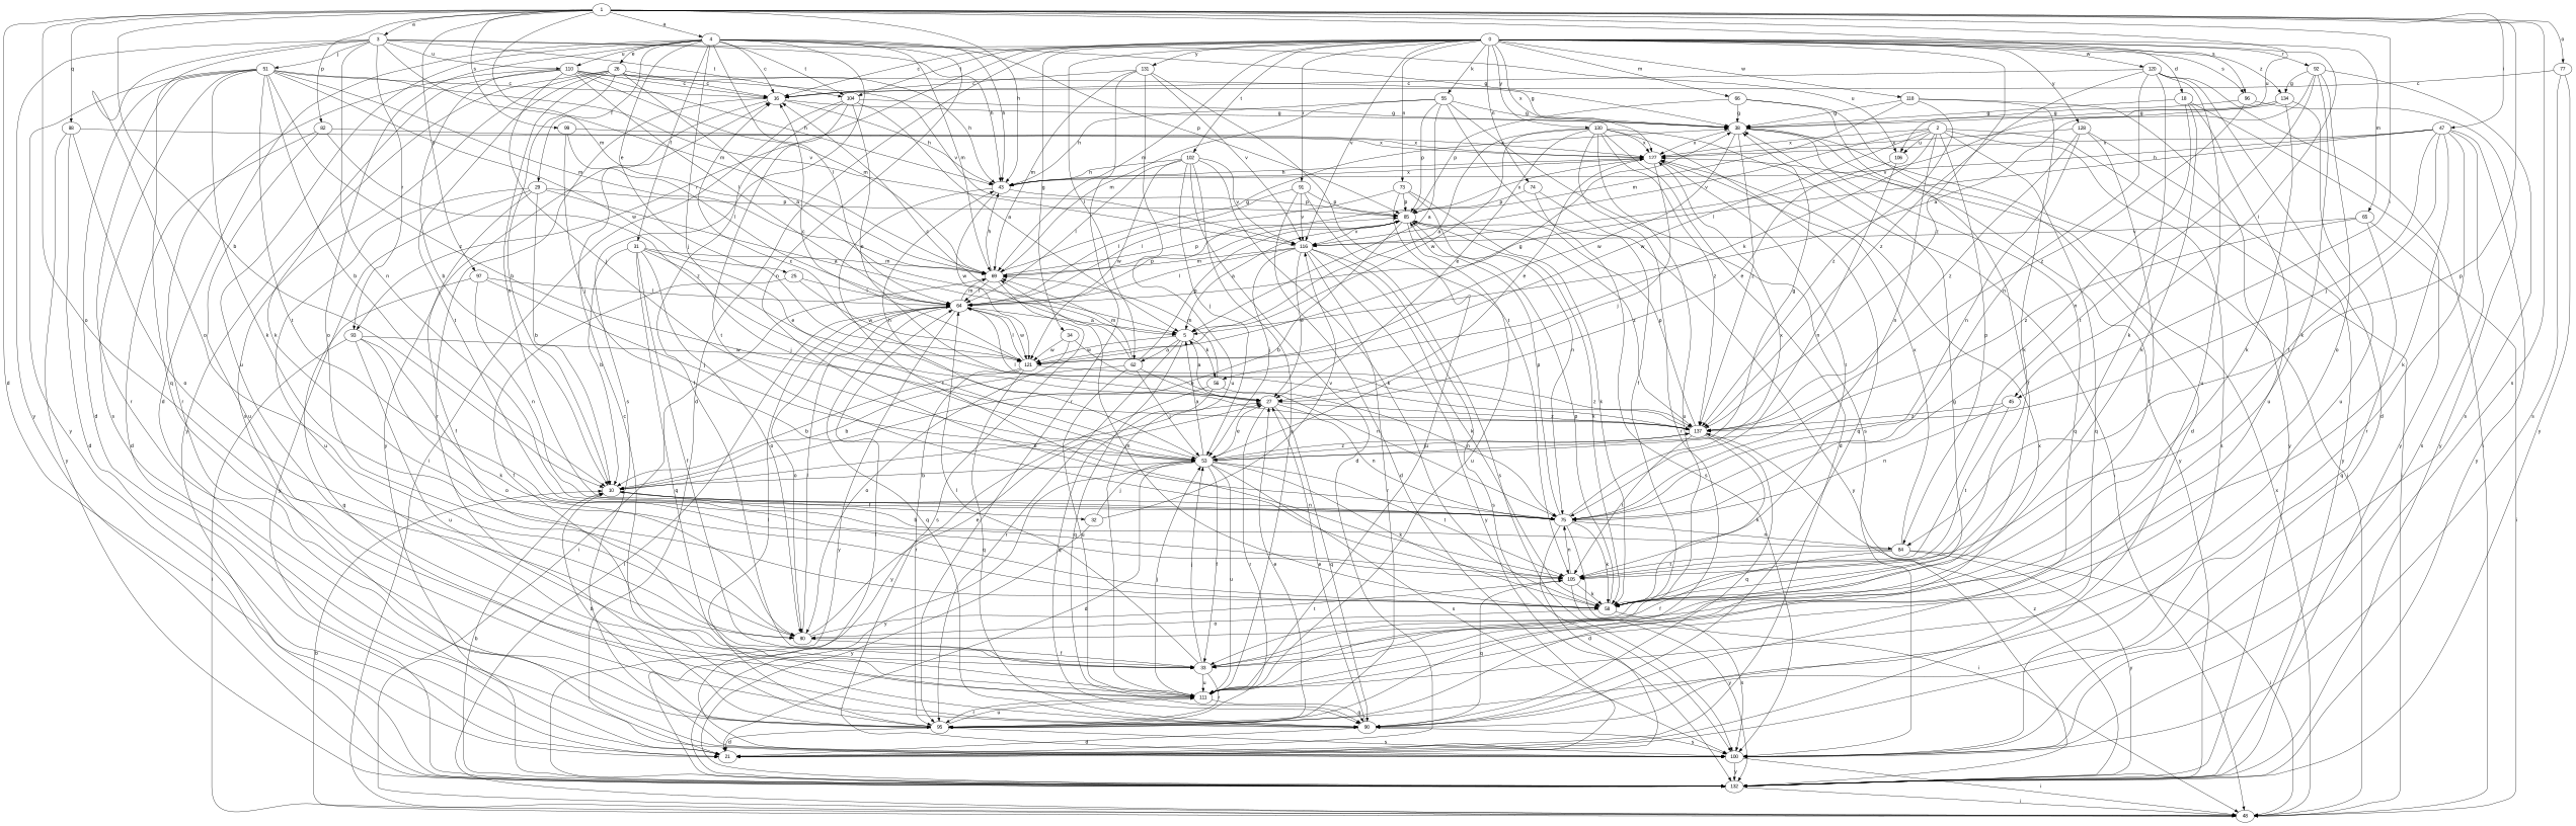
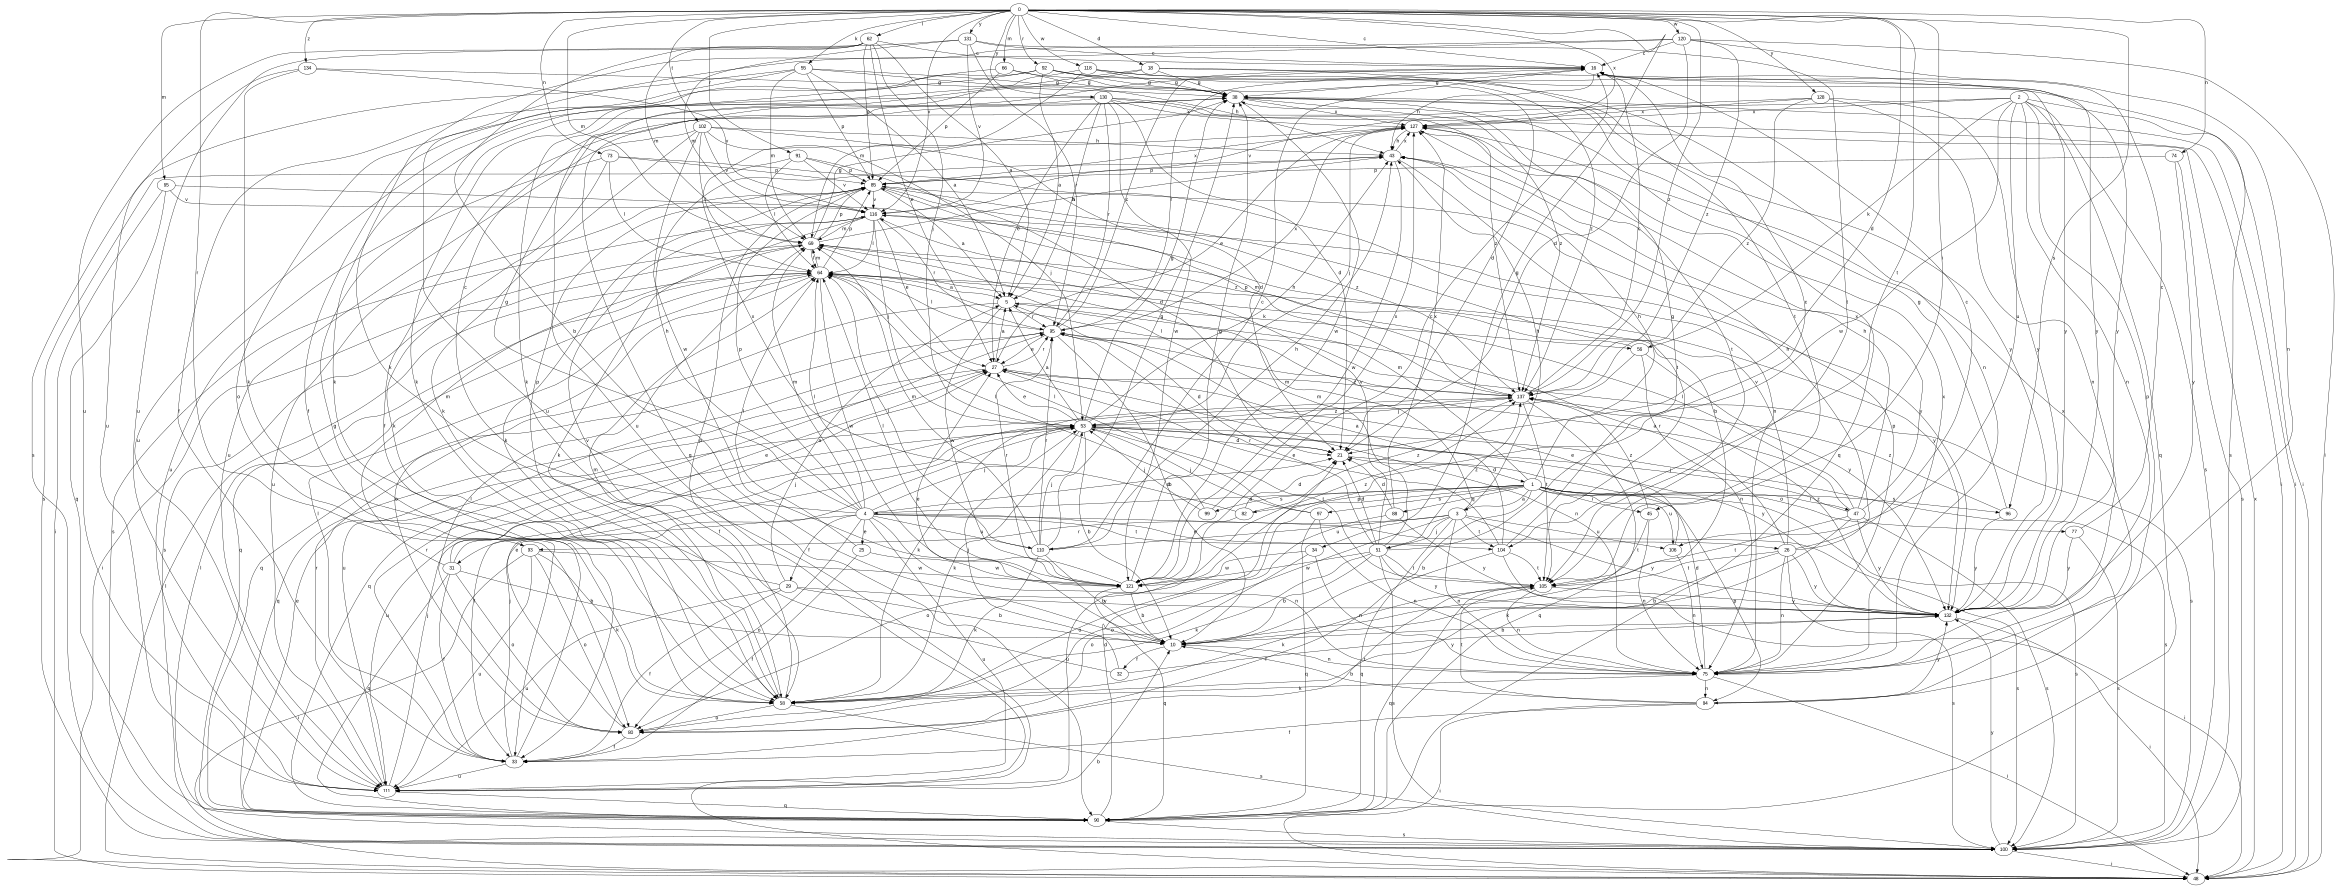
  strict digraph {
    fontname="Liberation Sans"
    node [fontname="Liberation Sans"]
    edge [fontname="Liberation Sans"]
    0
    16
    18
    21
    34
    45
    55
    62
    65
    66
    69
    73
    74
    91
    92
    93
    96
    102
    104
    116
    118
    120
    127
    128
    130
    131
    134
    137
    38
    43
    132
    95
    75
    111
    58
    80
    121
    48
    90
    105
    100
    85
    5
    33
    10
    53
    27
    64
    1
    3
    4
    47
    77
    82
    84
    88
    97
    99
    106
    51
    110
    25
    26
    29
    31
    32
    2
    56
    0 -> 16 [label=c]
    0 -> 18 [label=d]
    0 -> 21 [label=d]
    0 -> 34 [label=g]
    0 -> 45 [label=i]
    0 -> 55 [label=k]
    0 -> 62 [label=l]
    0 -> 65 [label=m]
    0 -> 66 [label=m]
    0 -> 69 [label=m]
    0 -> 73 [label=n]
    0 -> 74 [label=n]
    0 -> 91 [label=r]
    0 -> 92 [label=r]
    0 -> 93 [label=r]
    0 -> 96 [label=s]
    0 -> 102 [label=t]
    0 -> 104 [label=t]
    0 -> 116 [label=v]
    0 -> 118 [label=w]
    0 -> 120 [label=w]
    0 -> 127 [label=x]
    0 -> 128 [label=y]
    0 -> 130 [label=y]
    0 -> 131 [label=y]
    0 -> 134 [label=z]
    0 -> 137 [label=z]
    16 -> 38 [label=g]
    16 -> 43 [label=h]
    16 -> 132 [label=y]
    16 -> 95 [label=r]
    18 -> 38 [label=g]
    18 -> 132 [label=y]
    18 -> 75 [label=n]
    18 -> 111 [label=u]
    18 -> 58 [label=k]
    34 -> 75 [label=n]
    34 -> 80 [label=o]
    34 -> 121 [label=w]
    45 -> 137 [label=z]
    45 -> 75 [label=n]
    45 -> 105 [label=t]
    55 -> 69 [label=m]
    55 -> 38 [label=g]
    55 -> 43 [label=h]
    55 -> 100 [label=s]
    55 -> 85 [label=p]
    55 -> 5 [label=a]
    55 -> 33 [label=f]
    62 -> 16 [label=c]
    62 -> 69 [label=m]
    62 -> 111 [label=u]
    62 -> 85 [label=p]
-   5 -> 62 [label=a]
+   62 -> 5 [label=a]
    62 -> 10 [label=b]
    62 -> 53 [label=j]
    62 -> 27 [label=e]
    65 -> 116 [label=v]
    65 -> 137 [label=z]
    65 -> 48 [label=i]
    65 -> 90 [label=q]
    66 -> 21 [label=d]
    66 -> 38 [label=g]
    66 -> 85 [label=p]
    66 -> 33 [label=f]
    69 -> 38 [label=g]
    69 -> 43 [label=h]
    69 -> 48 [label=i]
    69 -> 100 [label=s]
    69 -> 85 [label=p]
    69 -> 64 [label=l]
    73 -> 75 [label=n]
    73 -> 111 [label=u]
    73 -> 58 [label=k]
    73 -> 85 [label=p]
    73 -> 64 [label=l]
    74 -> 132 [label=y]
    74 -> 100 [label=s]
    74 -> 85 [label=p]
    91 -> 21 [label=d]
    91 -> 116 [label=v]
    91 -> 100 [label=s]
    91 -> 85 [label=p]
    91 -> 64 [label=l]
-   92 -> 134 [label=g]
+   92 -> 38 [label=g]
    92 -> 58 [label=k]
    92 -> 80 [label=o]
    92 -> 105 [label=t]
    92 -> 100 [label=s]
    92 -> 5 [label=a]
    93 -> 111 [label=u]
    93 -> 58 [label=k]
    93 -> 80 [label=o]
    93 -> 121 [label=w]
    93 -> 48 [label=i]
    96 -> 137 [label=z]
    96 -> 38 [label=g]
    96 -> 132 [label=y]
    102 -> 21 [label=d]
    102 -> 116 [label=v]
    102 -> 43 [label=h]
    102 -> 111 [label=u]
    102 -> 58 [label=k]
    102 -> 121 [label=w]
    102 -> 53 [label=j]
    102 -> 64 [label=l]
    104 -> 38 [label=g]
    104 -> 48 [label=i]
    104 -> 105 [label=t]
    104 -> 5 [label=a]
    104 -> 33 [label=f]
    104 -> 27 [label=e]
    116 -> 69 [label=m]
    116 -> 132 [label=y]
    116 -> 95 [label=r]
    116 -> 58 [label=k]
    116 -> 100 [label=s]
    116 -> 53 [label=j]
    116 -> 27 [label=e]
    116 -> 64 [label=l]
    118 -> 69 [label=m]
    118 -> 137 [label=z]
    118 -> 38 [label=g]
    118 -> 132 [label=y]
    118 -> 58 [label=k]
    120 -> 16 [label=c]
    120 -> 21 [label=d]
    120 -> 137 [label=z]
    120 -> 75 [label=n]
    120 -> 111 [label=u]
    120 -> 58 [label=k]
    120 -> 48 [label=i]
    127 -> 43 [label=h]
    127 -> 105 [label=t]
    127 -> 53 [label=j]
    127 -> 27 [label=e]
    128 -> 127 [label=x]
    128 -> 137 [label=z]
    128 -> 132 [label=y]
    128 -> 75 [label=n]
    128 -> 33 [label=f]
    130 -> 21 [label=d]
    130 -> 127 [label=x]
    130 -> 137 [label=z]
    130 -> 95 [label=r]
    130 -> 111 [label=u]
    130 -> 121 [label=w]
    130 -> 48 [label=i]
    130 -> 90 [label=q]
    130 -> 5 [label=a]
    130 -> 27 [label=e]
    131 -> 16 [label=c]
    131 -> 69 [label=m]
    131 -> 116 [label=v]
    131 -> 95 [label=r]
    131 -> 111 [label=u]
    131 -> 105 [label=t]
    134 -> 116 [label=v]
    134 -> 38 [label=g]
    134 -> 111 [label=u]
    134 -> 58 [label=k]
    137 -> 16 [label=c]
    137 -> 58 [label=k]
    137 -> 90 [label=q]
    137 -> 105 [label=t]
    137 -> 85 [label=p]
    137 -> 53 [label=j]
    137 -> 64 [label=l]
    38 -> 127 [label=x]
    38 -> 137 [label=z]
    38 -> 132 [label=y]
    38 -> 121 [label=w]
    38 -> 48 [label=i]
    38 -> 90 [label=q]
    43 -> 127 [label=x]
    43 -> 121 [label=w]
    43 -> 105 [label=t]
    43 -> 85 [label=p]
    132 -> 137 [label=z]
    132 -> 48 [label=i]
    132 -> 10 [label=b]
    95 -> 16 [label=c]
    95 -> 21 [label=d]
    95 -> 127 [label=x]
    95 -> 111 [label=u]
    95 -> 100 [label=s]
    95 -> 10 [label=b]
    95 -> 27 [label=e]
    95 -> 64 [label=l]
    75 -> 21 [label=d]
    75 -> 127 [label=x]
    75 -> 58 [label=k]
    75 -> 48 [label=i]
    75 -> 85 [label=p]
    75 -> 84 [label=n]
    111 -> 95 [label=r]
    111 -> 90 [label=q]
    111 -> 53 [label=j]
    58 -> 69 [label=m]
    58 -> 80 [label=o]
    58 -> 100 [label=s]
    58 -> 85 [label=p]
    80 -> 105 [label=t]
    80 -> 33 [label=f]
    80 -> 27 [label=e]
    80 -> 64 [label=l]
    121 -> 16 [label=c]
    121 -> 137 [label=z]
    121 -> 38 [label=g]
    121 -> 95 [label=r]
    121 -> 90 [label=q]
    121 -> 10 [label=b]
    121 -> 64 [label=l]
    48 -> 127 [label=x]
    48 -> 10 [label=b]
    48 -> 64 [label=l]
    90 -> 21 [label=d]
    90 -> 100 [label=s]
    90 -> 27 [label=e]
    105 -> 132 [label=y]
    105 -> 75 [label=n]
    105 -> 58 [label=k]
    105 -> 90 [label=q]
    100 -> 132 [label=y]
    100 -> 48 [label=i]
    100 -> 64 [label=l]
    85 -> 116 [label=v]
    85 -> 127 [label=x]
    85 -> 137 [label=z]
    85 -> 111 [label=u]
    85 -> 58 [label=k]
    85 -> 5 [label=a]
    85 -> 10 [label=b]
    5 -> 95 [label=r]
    5 -> 121 [label=w]
    5 -> 90 [label=q]
    5 -> 56 [label=k]
    33 -> 38 [label=g]
    33 -> 95 [label=r]
    33 -> 111 [label=u]
    33 -> 53 [label=j]
    33 -> 64 [label=l]
    10 -> 75 [label=n]
    10 -> 27 [label=e]
    10 -> 32 [label=f]
    53 -> 21 [label=d]
    53 -> 137 [label=z]
    53 -> 38 [label=g]
    53 -> 43 [label=h]
    53 -> 132 [label=y]
    53 -> 111 [label=u]
    53 -> 58 [label=k]
    53 -> 105 [label=t]
    53 -> 100 [label=s]
    53 -> 5 [label=a]
    53 -> 33 [label=f]
    53 -> 10 [label=b]
    53 -> 27 [label=e]
    27 -> 137 [label=z]
    27 -> 95 [label=r]
    27 -> 75 [label=n]
    27 -> 90 [label=q]
    27 -> 5 [label=a]
    64 -> 69 [label=m]
    64 -> 132 [label=y]
    64 -> 80 [label=o]
    64 -> 121 [label=w]
    64 -> 90 [label=q]
    64 -> 85 [label=p]
    64 -> 5 [label=a]
-   1 -> 21 [label=d]
+   21 -> 1 [label=d]
    1 -> 45 [label=i]
    1 -> 69 [label=m]
    1 -> 96 [label=s]
    1 -> 43 [label=h]
    1 -> 80 [label=o]
    1 -> 100 [label=s]
    1 -> 10 [label=b]
    1 -> 3 [label=a]
    1 -> 4 [label=a]
    1 -> 47 [label=i]
    1 -> 77 [label=o]
    1 -> 82 [label=p]
    1 -> 84 [label=p]
    1 -> 88 [label=q]
    1 -> 97 [label=s]
    1 -> 99 [label=s]
    1 -> 106 [label=u]
    3 -> 69 [label=m]
    3 -> 93 [label=r]
    3 -> 104 [label=t]
    3 -> 43 [label=h]
    3 -> 132 [label=y]
    3 -> 75 [label=n]
    3 -> 80 [label=o]
    3 -> 90 [label=q]
    3 -> 106 [label=u]
    3 -> 51 [label=j]
    3 -> 110 [label=u]
    4 -> 16 [label=c]
    4 -> 21 [label=d]
    4 -> 69 [label=m]
    4 -> 104 [label=t]
    4 -> 38 [label=g]
    4 -> 43 [label=h]
    4 -> 75 [label=n]
    4 -> 111 [label=u]
    4 -> 80 [label=o]
    4 -> 100 [label=s]
    4 -> 85 [label=p]
    4 -> 53 [label=j]
    4 -> 64 [label=l]
    4 -> 110 [label=u]
    4 -> 25 [label=e]
    4 -> 26 [label=e]
    4 -> 29 [label=f]
    4 -> 31 [label=f]
    47 -> 127 [label=x]
    47 -> 43 [label=h]
    47 -> 132 [label=y]
    47 -> 95 [label=r]
    47 -> 58 [label=k]
    47 -> 105 [label=t]
    47 -> 100 [label=s]
    47 -> 53 [label=j]
    47 -> 64 [label=l]
    77 -> 16 [label=c]
    77 -> 132 [label=y]
    77 -> 100 [label=s]
    82 -> 21 [label=d]
    82 -> 127 [label=x]
    82 -> 137 [label=z]
    82 -> 111 [label=u]
    84 -> 127 [label=x]
    84 -> 132 [label=y]
    84 -> 48 [label=i]
    84 -> 105 [label=t]
    84 -> 33 [label=f]
    84 -> 10 [label=b]
    88 -> 21 [label=d]
    88 -> 127 [label=x]
    88 -> 132 [label=y]
    88 -> 80 [label=o]
    97 -> 75 [label=n]
    97 -> 90 [label=q]
    97 -> 53 [label=j]
    97 -> 64 [label=l]
    99 -> 127 [label=x]
    99 -> 53 [label=j]
    99 -> 64 [label=l]
    106 -> 75 [label=n]
    106 -> 27 [label=e]
    51 -> 16 [label=c]
    51 -> 21 [label=d]
    51 -> 69 [label=m]
    51 -> 116 [label=v]
    51 -> 137 [label=z]
    51 -> 132 [label=y]
    51 -> 95 [label=r]
    51 -> 58 [label=k]
    51 -> 121 [label=w]
    51 -> 105 [label=t]
    51 -> 100 [label=s]
    51 -> 10 [label=b]
    110 -> 16 [label=c]
    110 -> 69 [label=m]
    110 -> 38 [label=g]
    110 -> 43 [label=h]
    110 -> 95 [label=r]
    110 -> 58 [label=k]
    110 -> 10 [label=b]
    110 -> 53 [label=j]
    110 -> 64 [label=l]
    25 -> 121 [label=w]
    25 -> 33 [label=f]
    25 -> 64 [label=l]
    26 -> 16 [label=c]
    26 -> 116 [label=v]
    26 -> 43 [label=h]
    26 -> 132 [label=y]
    26 -> 75 [label=n]
    26 -> 105 [label=t]
    26 -> 100 [label=s]
    26 -> 5 [label=a]
    26 -> 10 [label=b]
    29 -> 132 [label=y]
    29 -> 111 [label=u]
    29 -> 85 [label=p]
    29 -> 5 [label=a]
    29 -> 33 [label=f]
    29 -> 10 [label=b]
    31 -> 69 [label=m]
    31 -> 80 [label=o]
    31 -> 90 [label=q]
    31 -> 33 [label=f]
    31 -> 10 [label=b]
    31 -> 53 [label=j]
    31 -> 27 [label=e]
    32 -> 116 [label=v]
    32 -> 132 [label=y]
    32 -> 53 [label=j]
    2 -> 116 [label=v]
    2 -> 127 [label=x]
    2 -> 75 [label=n]
    2 -> 121 [label=w]
    2 -> 48 [label=i]
    2 -> 90 [label=q]
    2 -> 100 [label=s]
    2 -> 84 [label=p]
    2 -> 106 [label=u]
    2 -> 56 [label=k]
    56 -> 69 [label=m]
    56 -> 132 [label=y]
    56 -> 75 [label=n]
    56 -> 90 [label=q]
  }
